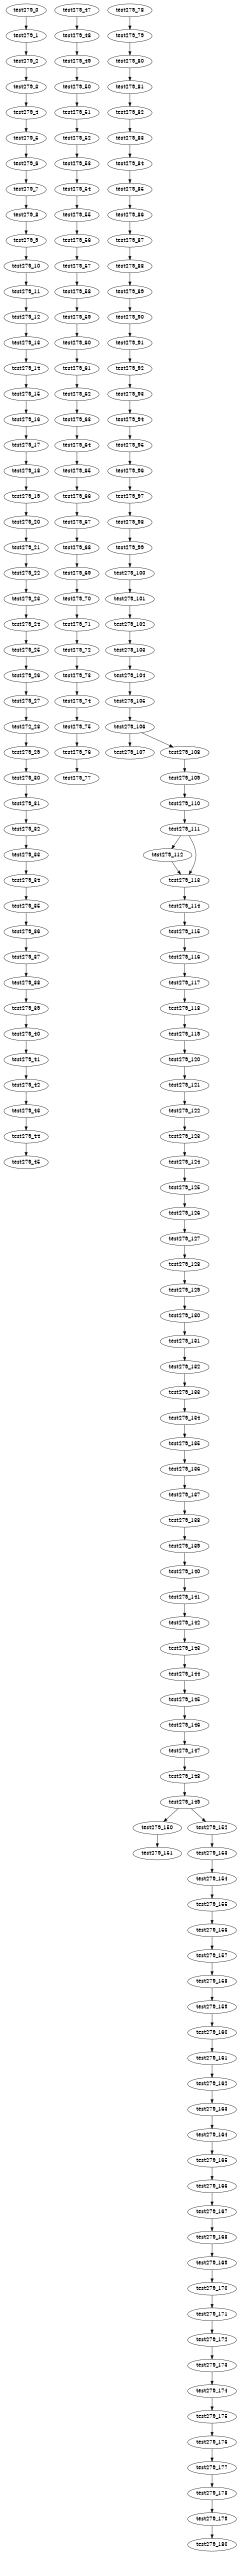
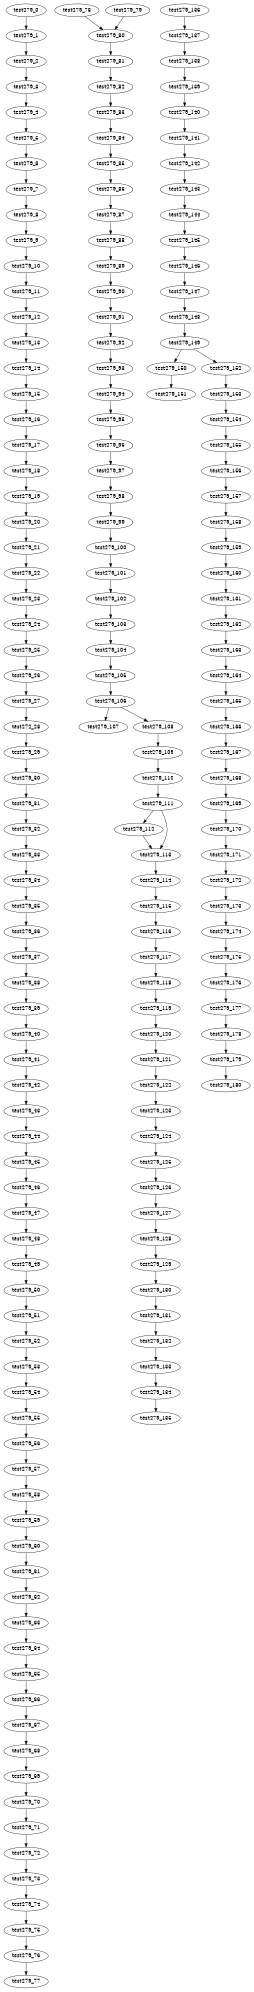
  digraph {
    test279_0
    test279_1
    test279_2
    test279_3
    test279_4
    test279_5
    test279_6
    test279_7
    test279_8
    test279_9
    test279_10
    test279_11
    test279_12
    test279_13
    test279_14
    test279_15
    test279_16
    test279_17
    test279_18
    test279_19
    test279_20
    test279_21
    test279_22
    test279_23
    test279_24
    test279_25
    test279_26
    test279_27
    n29 [label=test272_28]
    test279_29
    test279_30
    test279_31
    test279_32
    test279_33
    test279_34
    test279_35
    test279_36
    test279_37
    test279_38
    test279_39
    test279_40
    test279_41
    test279_42
    test279_43
    test279_44
    test279_45
+   test279_46
    test279_47
    test279_48
    test279_49
    test279_50
    test279_51
    test279_52
    test279_53
    test279_54
    test279_55
    test279_56
    test279_57
    test279_58
    test279_59
    test279_60
    test279_61
    test279_62
    test279_63
    test279_64
    test279_65
    test279_66
    test279_67
    test279_68
    test279_69
    test279_70
    test279_71
    test279_72
    test279_73
    test279_74
    test279_75
    test279_76
    test279_77
    test279_78
    test279_79
    test279_80
    test279_81
    test279_82
    test279_83
    test279_84
    test279_85
    test279_86
    test279_87
    test279_88
    test279_89
    test279_90
    test279_91
    test279_92
    test279_93
    test279_94
    test279_95
    test279_96
    test279_97
    test279_98
    test279_99
    test279_100
    test279_101
    test279_102
    test279_103
    test279_104
    test279_105
    test279_106
    test279_107
    test279_108
    test279_109
    test279_110
    test279_111
    test279_112
    test279_113
    test279_114
    test279_115
    test279_116
    test279_117
    test279_118
    test279_119
    test279_120
    test279_121
    test279_122
    test279_123
    test279_124
    test279_125
    test279_126
    test279_127
    test279_128
    test279_129
    test279_130
    test279_131
    test279_132
    test279_133
    test279_134
    test279_135
    test279_136
    test279_137
    test279_138
    test279_139
    test279_140
    test279_141
    test279_142
    test279_143
    test279_144
    test279_145
    test279_146
    test279_147
    test279_148
    test279_149
    test279_150
    test279_152
    test279_151
    test279_153
    test279_154
    test279_155
    test279_156
    test279_157
    test279_158
    test279_159
    test279_160
    test279_161
    test279_162
    test279_163
    test279_164
    test279_165
    test279_166
    test279_167
    test279_168
    test279_169
    test279_170
    test279_171
    test279_172
    test279_173
    test279_174
    test279_175
    test279_176
    test279_177
    test279_178
    test279_179
    test279_180
    test279_0 -> test279_1
    test279_1 -> test279_2
    test279_2 -> test279_3
    test279_3 -> test279_4
    test279_4 -> test279_5
    test279_5 -> test279_6
    test279_6 -> test279_7
    test279_7 -> test279_8
    test279_8 -> test279_9
    test279_9 -> test279_10
    test279_10 -> test279_11
    test279_11 -> test279_12
    test279_12 -> test279_13
    test279_13 -> test279_14
    test279_14 -> test279_15
    test279_15 -> test279_16
    test279_16 -> test279_17
    test279_17 -> test279_18
    test279_18 -> test279_19
    test279_19 -> test279_20
    test279_20 -> test279_21
    test279_21 -> test279_22
    test279_22 -> test279_23
    test279_23 -> test279_24
    test279_24 -> test279_25
    test279_25 -> test279_26
    test279_26 -> test279_27
    test279_27 -> n29
    n29 -> test279_29
    test279_29 -> test279_30
    test279_30 -> test279_31
    test279_31 -> test279_32
    test279_32 -> test279_33
    test279_33 -> test279_34
    test279_34 -> test279_35
    test279_35 -> test279_36
    test279_36 -> test279_37
    test279_37 -> test279_38
    test279_38 -> test279_39
    test279_39 -> test279_40
    test279_40 -> test279_41
    test279_41 -> test279_42
    test279_42 -> test279_43
    test279_43 -> test279_44
    test279_44 -> test279_45
+   test279_45 -> test279_46
+   test279_46 -> test279_47
    test279_47 -> test279_48
    test279_48 -> test279_49
    test279_49 -> test279_50
    test279_50 -> test279_51
    test279_51 -> test279_52
    test279_52 -> test279_53
    test279_53 -> test279_54
    test279_54 -> test279_55
    test279_55 -> test279_56
    test279_56 -> test279_57
    test279_57 -> test279_58
    test279_58 -> test279_59
    test279_59 -> test279_60
    test279_60 -> test279_61
    test279_61 -> test279_62
    test279_62 -> test279_63
    test279_63 -> test279_64
    test279_64 -> test279_65
    test279_65 -> test279_66
    test279_66 -> test279_67
    test279_67 -> test279_68
    test279_68 -> test279_69
    test279_69 -> test279_70
    test279_70 -> test279_71
    test279_71 -> test279_72
    test279_72 -> test279_73
    test279_73 -> test279_74
    test279_74 -> test279_75
    test279_75 -> test279_76
    test279_76 -> test279_77
-   test279_78 -> test279_79
+   test279_78 -> test279_80
    test279_79 -> test279_80
    test279_80 -> test279_81
    test279_81 -> test279_82
    test279_82 -> test279_83
    test279_83 -> test279_84
    test279_84 -> test279_85
    test279_85 -> test279_86
    test279_86 -> test279_87
    test279_87 -> test279_88
    test279_88 -> test279_89
    test279_89 -> test279_90
    test279_90 -> test279_91
    test279_91 -> test279_92
    test279_92 -> test279_93
    test279_93 -> test279_94
    test279_94 -> test279_95
    test279_95 -> test279_96
    test279_96 -> test279_97
    test279_97 -> test279_98
    test279_98 -> test279_99
    test279_99 -> test279_100
    test279_100 -> test279_101
    test279_101 -> test279_102
    test279_102 -> test279_103
    test279_103 -> test279_104
    test279_104 -> test279_105
    test279_105 -> test279_106
    test279_106 -> test279_107
    test279_106 -> test279_108
    test279_108 -> test279_109
    test279_109 -> test279_110
    test279_110 -> test279_111
    test279_111 -> test279_112
    test279_111 -> test279_113
    test279_112 -> test279_113
    test279_113 -> test279_114
    test279_114 -> test279_115
    test279_115 -> test279_116
    test279_116 -> test279_117
    test279_117 -> test279_118
    test279_118 -> test279_119
    test279_119 -> test279_120
    test279_120 -> test279_121
    test279_121 -> test279_122
    test279_122 -> test279_123
    test279_123 -> test279_124
    test279_124 -> test279_125
    test279_125 -> test279_126
    test279_126 -> test279_127
    test279_127 -> test279_128
    test279_128 -> test279_129
    test279_129 -> test279_130
    test279_130 -> test279_131
    test279_131 -> test279_132
    test279_132 -> test279_133
    test279_133 -> test279_134
    test279_134 -> test279_135
-   test279_135 -> test279_136
    test279_136 -> test279_137
    test279_137 -> test279_138
    test279_138 -> test279_139
    test279_139 -> test279_140
    test279_140 -> test279_141
    test279_141 -> test279_142
    test279_142 -> test279_143
    test279_143 -> test279_144
    test279_144 -> test279_145
    test279_145 -> test279_146
    test279_146 -> test279_147
    test279_147 -> test279_148
    test279_148 -> test279_149
    test279_149 -> test279_150
    test279_149 -> test279_152
    test279_150 -> test279_151
    test279_152 -> test279_153
    test279_153 -> test279_154
    test279_154 -> test279_155
    test279_155 -> test279_156
    test279_156 -> test279_157
    test279_157 -> test279_158
    test279_158 -> test279_159
    test279_159 -> test279_160
    test279_160 -> test279_161
    test279_161 -> test279_162
    test279_162 -> test279_163
    test279_163 -> test279_164
    test279_164 -> test279_165
    test279_165 -> test279_166
    test279_166 -> test279_167
    test279_167 -> test279_168
    test279_168 -> test279_169
    test279_169 -> test279_170
    test279_170 -> test279_171
    test279_171 -> test279_172
    test279_172 -> test279_173
    test279_173 -> test279_174
    test279_174 -> test279_175
    test279_175 -> test279_176
    test279_176 -> test279_177
    test279_177 -> test279_178
    test279_178 -> test279_179
    test279_179 -> test279_180
  }
